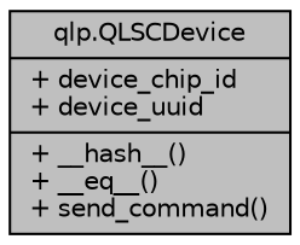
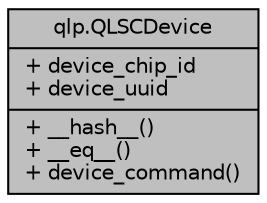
  digraph {
-   n1 [color=black fillcolor=grey75 fontcolor=black fontname=Helvetica fontsize=10 height=0.2 label="{qlp.QLSCDevice\n|+ device_chip_id\l+ device_uuid\l|+ __hash__()\l+ __eq__()\l+ send_command()\l}" shape=record style=filled width=0.4]
+   n1 [color=black fillcolor=grey75 fontcolor=black fontname=Helvetica fontsize=10 height=0.2 label="{qlp.QLSCDevice\n|+ device_chip_id\l+ device_uuid\l|+ __hash__()\l+ __eq__()\l+ device_command()\l}" shape=record style=filled width=0.4]
  }
